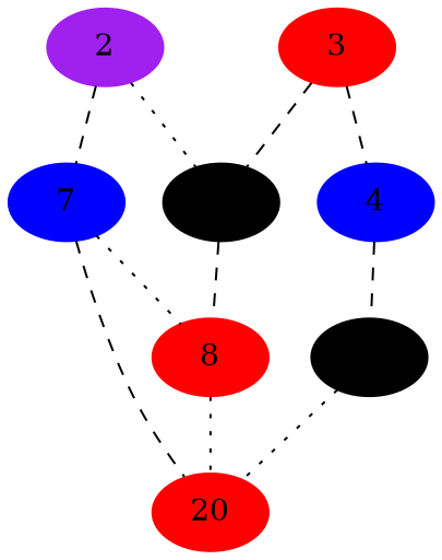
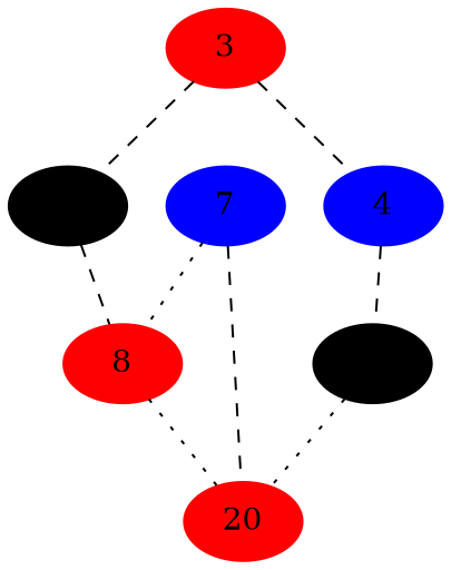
  graph {
    node [color=red style=filled]
    edge [style=dashed]
-   2 [color=purple super="+1"]
    6 [color=black super="+14+19"]
    7 [color=blue super="+12"]
    3 [super="+1+10"]
    4 [color=blue super="+5+9"]
    15 [color=black super="+14"]
    8 [super="+11+18"]
    20
-   2 -- 6 [style=dotted]
-   2 -- 7
    6 -- 8
    7 -- 8 [style=dotted]
    7 -- 20
    3 -- 6
    3 -- 4
    4 -- 15
    15 -- 20 [style=dotted]
    8 -- 20 [style=dotted]
  }
